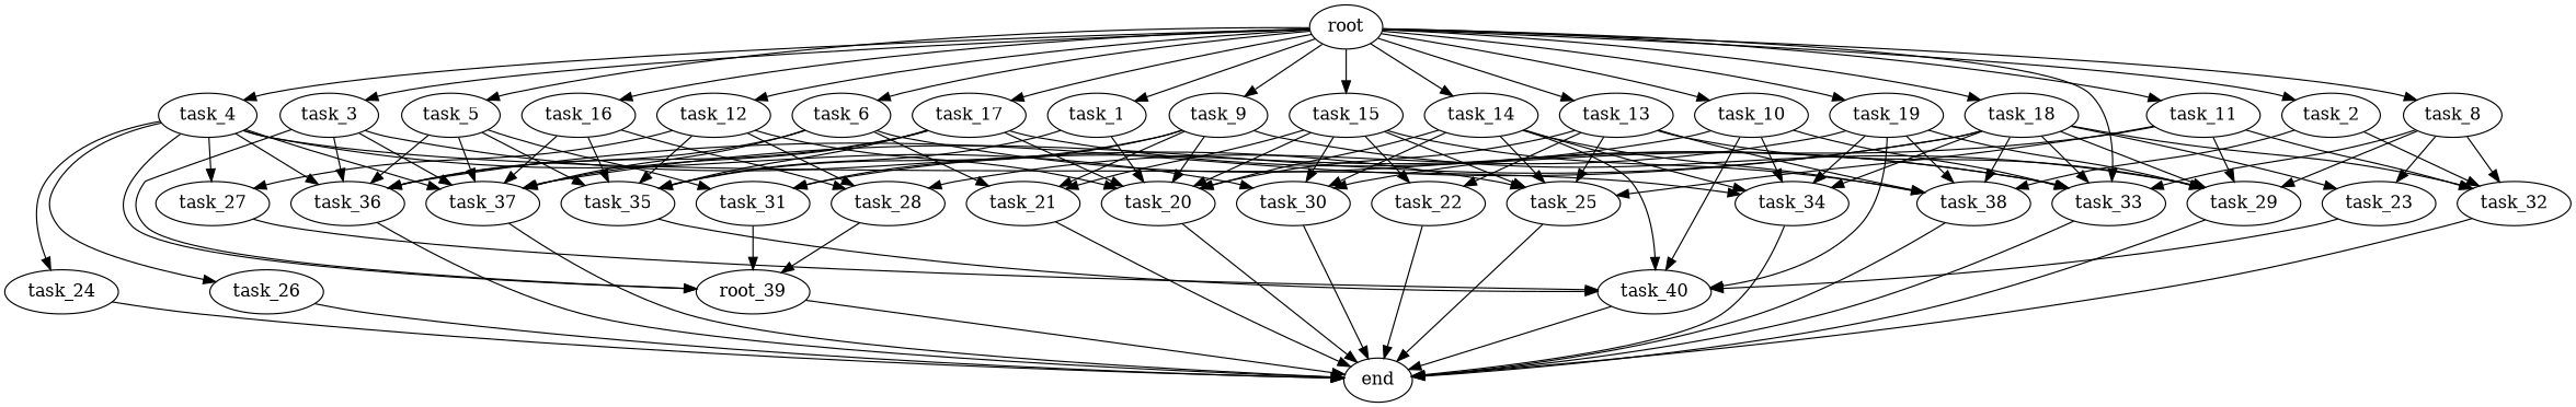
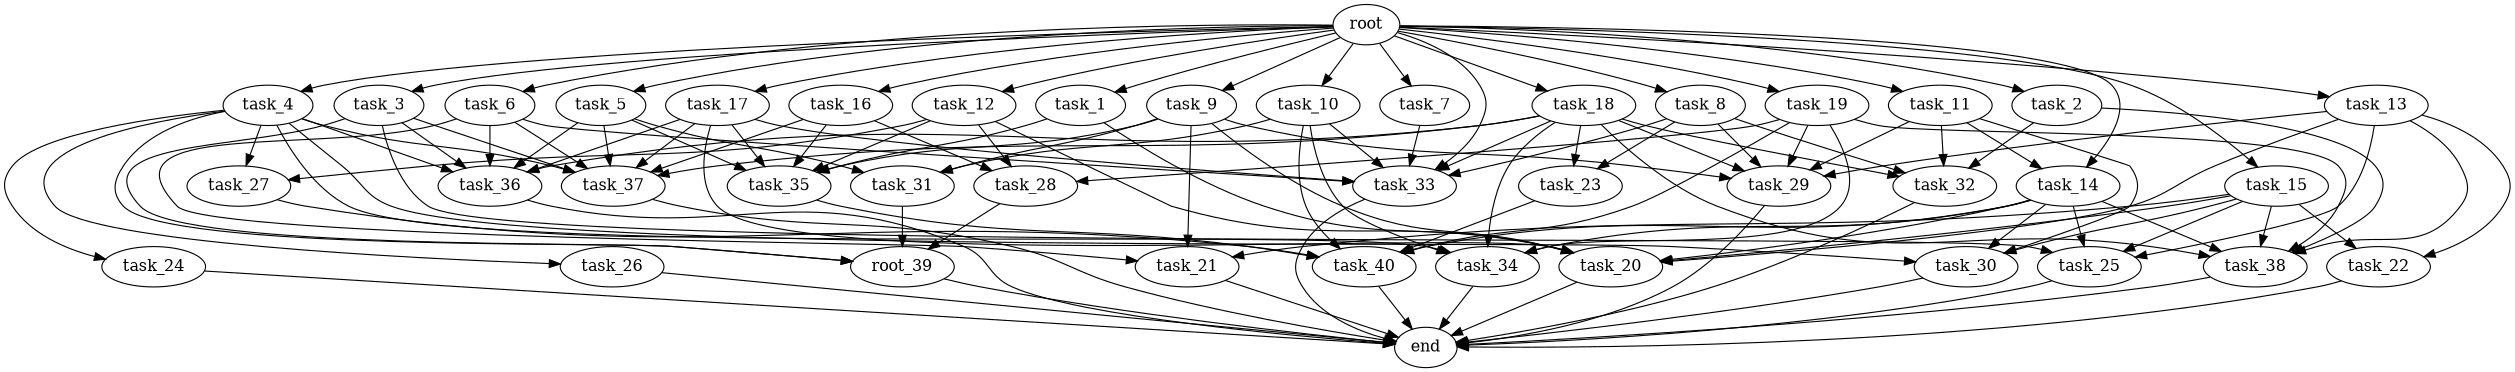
  digraph {
    root
    task_1
    task_2
    task_3
    task_4
    task_5
    task_6
+   task_7
    task_8
    task_9
    task_10
    task_11
    task_12
    task_13
    task_14
    task_15
    task_16
    task_17
    task_18
    task_19
    task_33
    task_20
    task_35
    task_32
    task_38
    task_25
    task_36
    task_37
    n29 [label=root_39]
    task_24
    task_26
    task_27
    task_30
    task_34
    task_31
    task_21
    task_23
    task_29
    task_40
    task_28
    task_22
    end
    root -> task_1
    root -> task_2
    root -> task_3
    root -> task_4
    root -> task_5
    root -> task_6
+   root -> task_7
    root -> task_8
    root -> task_9
    root -> task_10
    root -> task_11
    root -> task_12
    root -> task_13
    root -> task_14
    root -> task_15
    root -> task_16
    root -> task_17
    root -> task_18
    root -> task_19
    root -> task_33
    task_1 -> task_20
    task_1 -> task_35
    task_2 -> task_32
    task_2 -> task_38
    task_3 -> task_25
    task_3 -> task_36
    task_3 -> task_37
    task_3 -> n29
    task_4 -> task_36
    task_4 -> task_37
    task_4 -> n29
    task_4 -> task_24
    task_4 -> task_26
    task_4 -> task_27
    task_4 -> task_30
    task_4 -> task_34
    task_5 -> task_35
    task_5 -> task_36
    task_5 -> task_37
    task_5 -> task_31
    task_6 -> task_33
    task_6 -> task_36
    task_6 -> task_37
    task_6 -> task_21
+   task_7 -> task_33
    task_8 -> task_33
    task_8 -> task_32
    task_8 -> task_23
    task_8 -> task_29
    task_9 -> task_20
    task_9 -> task_35
    task_9 -> task_31
    task_9 -> task_21
    task_9 -> task_29
    task_10 -> task_33
    task_10 -> task_34
    task_10 -> task_31
    task_10 -> task_40
    task_11 -> task_32
-   task_11 -> task_25
+   task_11 -> task_14
    task_11 -> task_30
    task_11 -> task_29
    task_12 -> task_20
    task_12 -> task_35
    task_12 -> task_27
    task_12 -> task_28
    task_13 -> task_20
    task_13 -> task_38
    task_13 -> task_25
    task_13 -> task_29
    task_13 -> task_22
    task_14 -> task_20
    task_14 -> task_38
    task_14 -> task_25
    task_14 -> task_30
    task_14 -> task_34
    task_14 -> task_40
    task_15 -> task_20
    task_15 -> task_38
    task_15 -> task_25
    task_15 -> task_30
    task_15 -> task_21
    task_15 -> task_22
    task_16 -> task_35
    task_16 -> task_37
    task_16 -> task_28
    task_17 -> task_33
    task_17 -> task_20
    task_17 -> task_35
    task_17 -> task_36
    task_17 -> task_37
    task_18 -> task_33
    task_18 -> task_32
    task_18 -> task_38
    task_18 -> task_36
    task_18 -> task_37
    task_18 -> task_34
    task_18 -> task_23
    task_18 -> task_29
    task_19 -> task_38
    task_19 -> task_34
    task_19 -> task_29
    task_19 -> task_40
    task_19 -> task_28
    task_33 -> end
    task_20 -> end
    task_35 -> task_40
    task_32 -> end
    task_38 -> end
    task_25 -> end
    task_36 -> end
    task_37 -> end
    n29 -> end
    task_24 -> end
    task_26 -> end
    task_27 -> task_40
    task_30 -> end
    task_34 -> end
    task_31 -> n29
    task_21 -> end
    task_23 -> task_40
    task_29 -> end
    task_40 -> end
    task_28 -> n29
    task_22 -> end
  }
